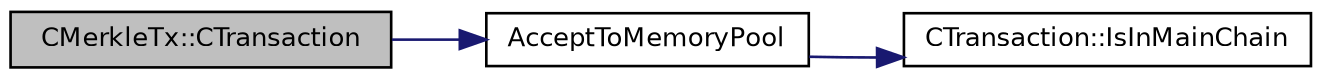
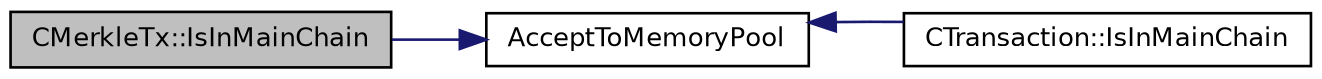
  digraph {
    rankdir=LR
    node [color=black fillcolor=white fontname=Helvetica fontsize=10 shape=record style=filled]
    edge [color=midnightblue fontname=Helvetica fontsize=10 labelfontname=Helvetica labelfontsize=10 style=solid]
-   n1 [fillcolor=grey75 fontcolor=black height=0.2 label="CMerkleTx::CTransaction" width=0.4]
+   n1 [fillcolor=grey75 fontcolor=black height=0.2 label="CMerkleTx::IsInMainChain" width=0.4]
    n2 [height=0.2 label=AcceptToMemoryPool width=0.4]
    n3 [height=0.2 label="CTransaction::IsInMainChain" width=0.4]
    n1 -> n2
-   n2 -> n3
+   n3 -> n2
  }
